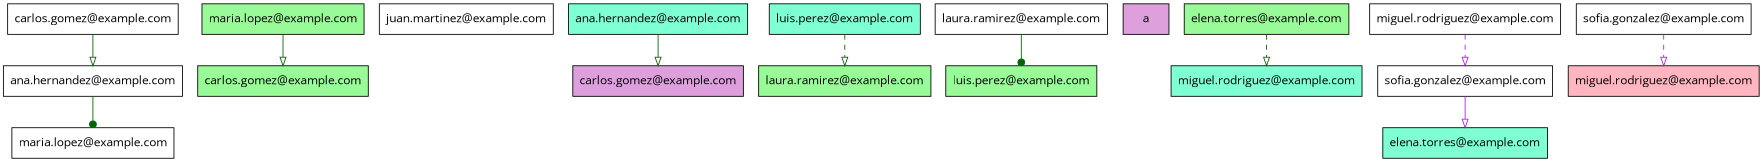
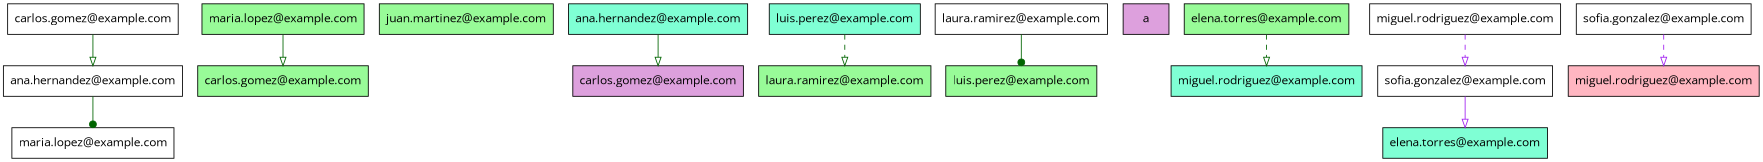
  digraph {
    fontname="Open Sans"
    node [shape=record style=filled fillcolor=white fontname="Open Sans"]
    edge [color=darkgreen style=solid arrowhead=onormal fontname="Open Sans"]
    n1 [label="{carlos.gomez@example.com}"]
    n2 [label="{ana.hernandez@example.com}"]
    n3 [label="{maria.lopez@example.com}"]
    n4 [label="{maria.lopez@example.com}" fillcolor=palegreen]
    n5 [label="{carlos.gomez@example.com}" fillcolor=palegreen]
-   n6 [label="{juan.martinez@example.com}"]
+   n6 [label="{juan.martinez@example.com}" fillcolor=palegreen]
    n7 [label="{ana.hernandez@example.com}" fillcolor=aquamarine]
    n8 [label="{carlos.gomez@example.com}" fillcolor=plum]
    n9 [label="{luis.perez@example.com}" fillcolor=aquamarine]
    n10 [label="{laura.ramirez@example.com}" fillcolor=palegreen]
    n11 [label="{laura.ramirez@example.com}"]
    n12 [label="{luis.perez@example.com}" fillcolor=palegreen]
    n13 [label="{a}" fillcolor=plum]
    n14 [label="{elena.torres@example.com}" fillcolor=palegreen]
    n15 [label="{miguel.rodriguez@example.com}" fillcolor=aquamarine]
    n16 [label="{miguel.rodriguez@example.com}"]
    n17 [label="{sofia.gonzalez@example.com}"]
    n18 [label="{elena.torres@example.com}" fillcolor=aquamarine]
    n19 [label="{sofia.gonzalez@example.com}"]
    n20 [label="{miguel.rodriguez@example.com}" fillcolor=lightpink]
    n1 -> n2
    n2 -> n3 [arrowhead=dot]
    n4 -> n5
    n7 -> n8
    n9 -> n10 [style=dashed]
    n11 -> n12 [arrowhead=dot]
    n14 -> n15 [style=dashed]
    n16 -> n17 [color=purple style=dashed]
    n17 -> n18 [color=purple]
    n19 -> n20 [color=purple style=dashed]
  }
